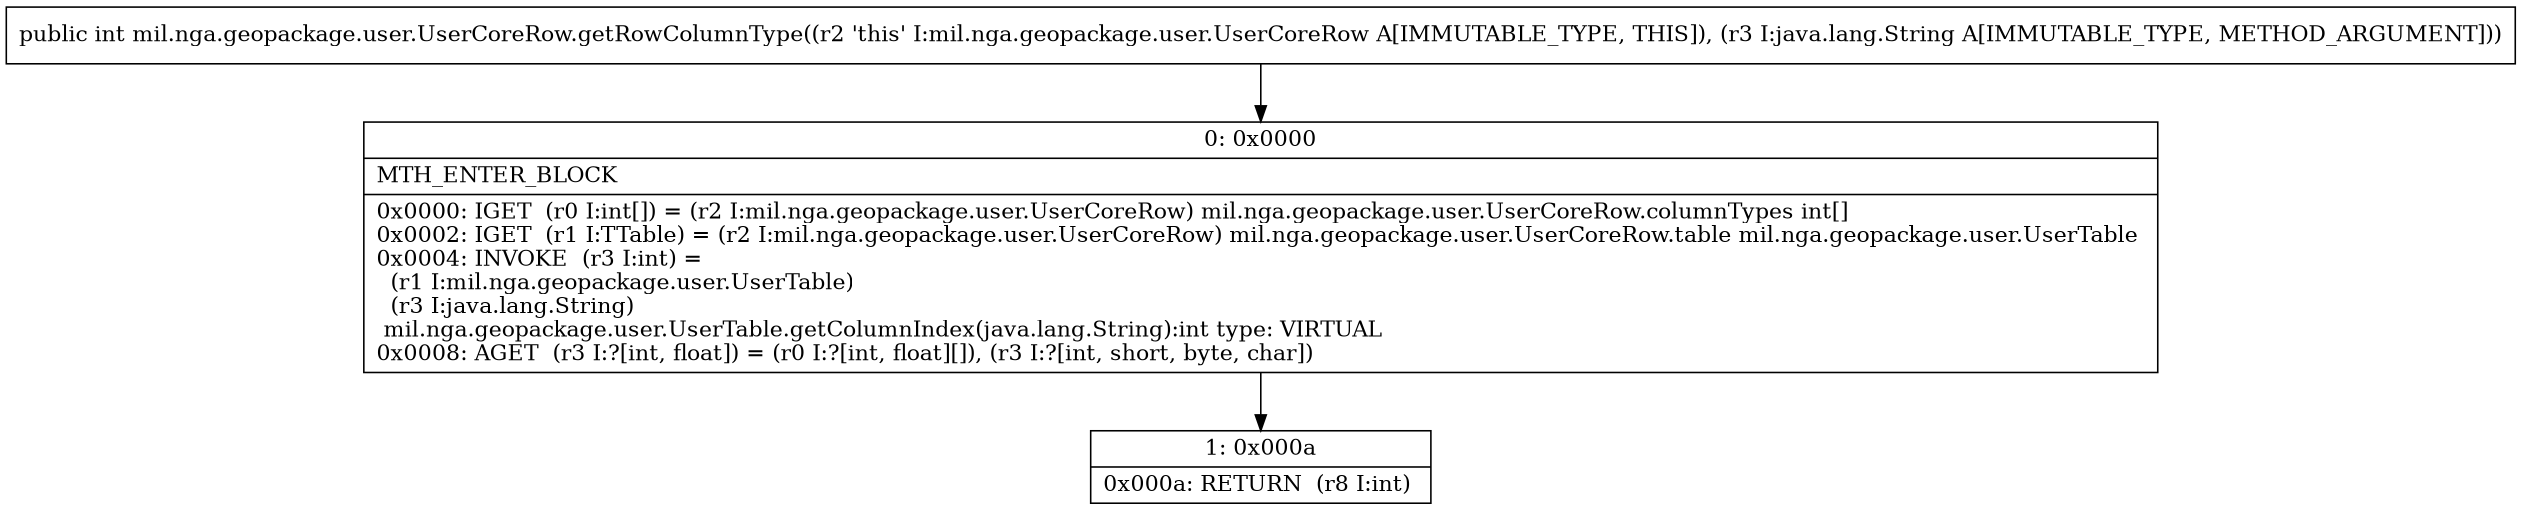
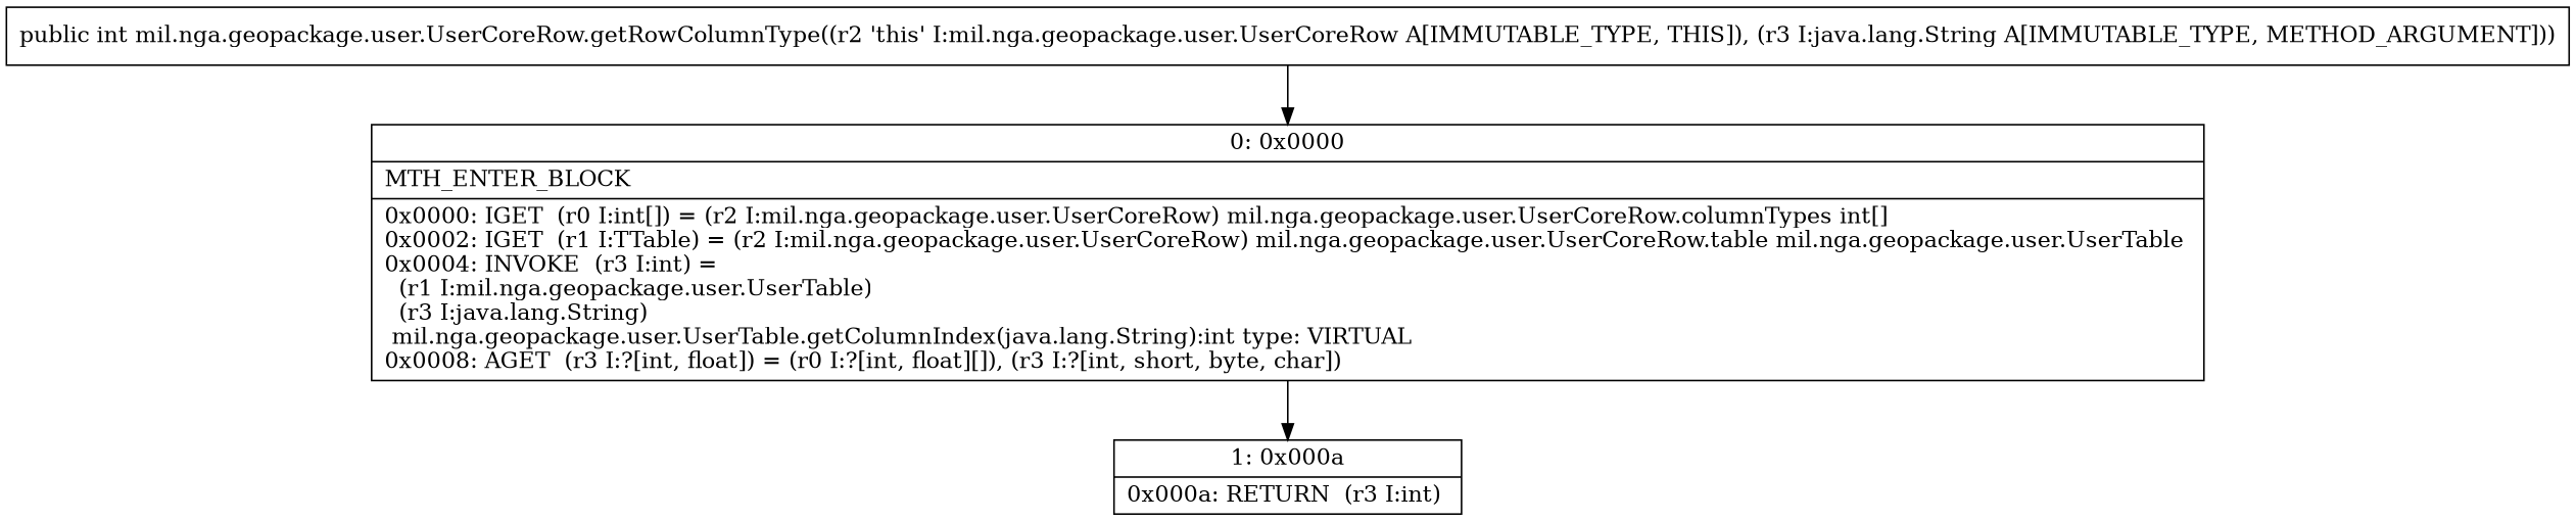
  digraph {
    node [shape=record]
    n1 [label="{0\:\ 0x0000|MTH_ENTER_BLOCK\l|0x0000: IGET  (r0 I:int[]) = (r2 I:mil.nga.geopackage.user.UserCoreRow) mil.nga.geopackage.user.UserCoreRow.columnTypes int[] \l0x0002: IGET  (r1 I:TTable) = (r2 I:mil.nga.geopackage.user.UserCoreRow) mil.nga.geopackage.user.UserCoreRow.table mil.nga.geopackage.user.UserTable \l0x0004: INVOKE  (r3 I:int) = \l  (r1 I:mil.nga.geopackage.user.UserTable)\l  (r3 I:java.lang.String)\l mil.nga.geopackage.user.UserTable.getColumnIndex(java.lang.String):int type: VIRTUAL \l0x0008: AGET  (r3 I:?[int, float]) = (r0 I:?[int, float][]), (r3 I:?[int, short, byte, char]) \l}"]
-   n2 [label="{1\:\ 0x000a|0x000a: RETURN  (r8 I:int) \l}"]
+   n2 [label="{1\:\ 0x000a|0x000a: RETURN  (r3 I:int) \l}"]
    n3 [label="{public int mil.nga.geopackage.user.UserCoreRow.getRowColumnType((r2 'this' I:mil.nga.geopackage.user.UserCoreRow A[IMMUTABLE_TYPE, THIS]), (r3 I:java.lang.String A[IMMUTABLE_TYPE, METHOD_ARGUMENT])) }"]
    n1 -> n2
    n3 -> n1
  }
